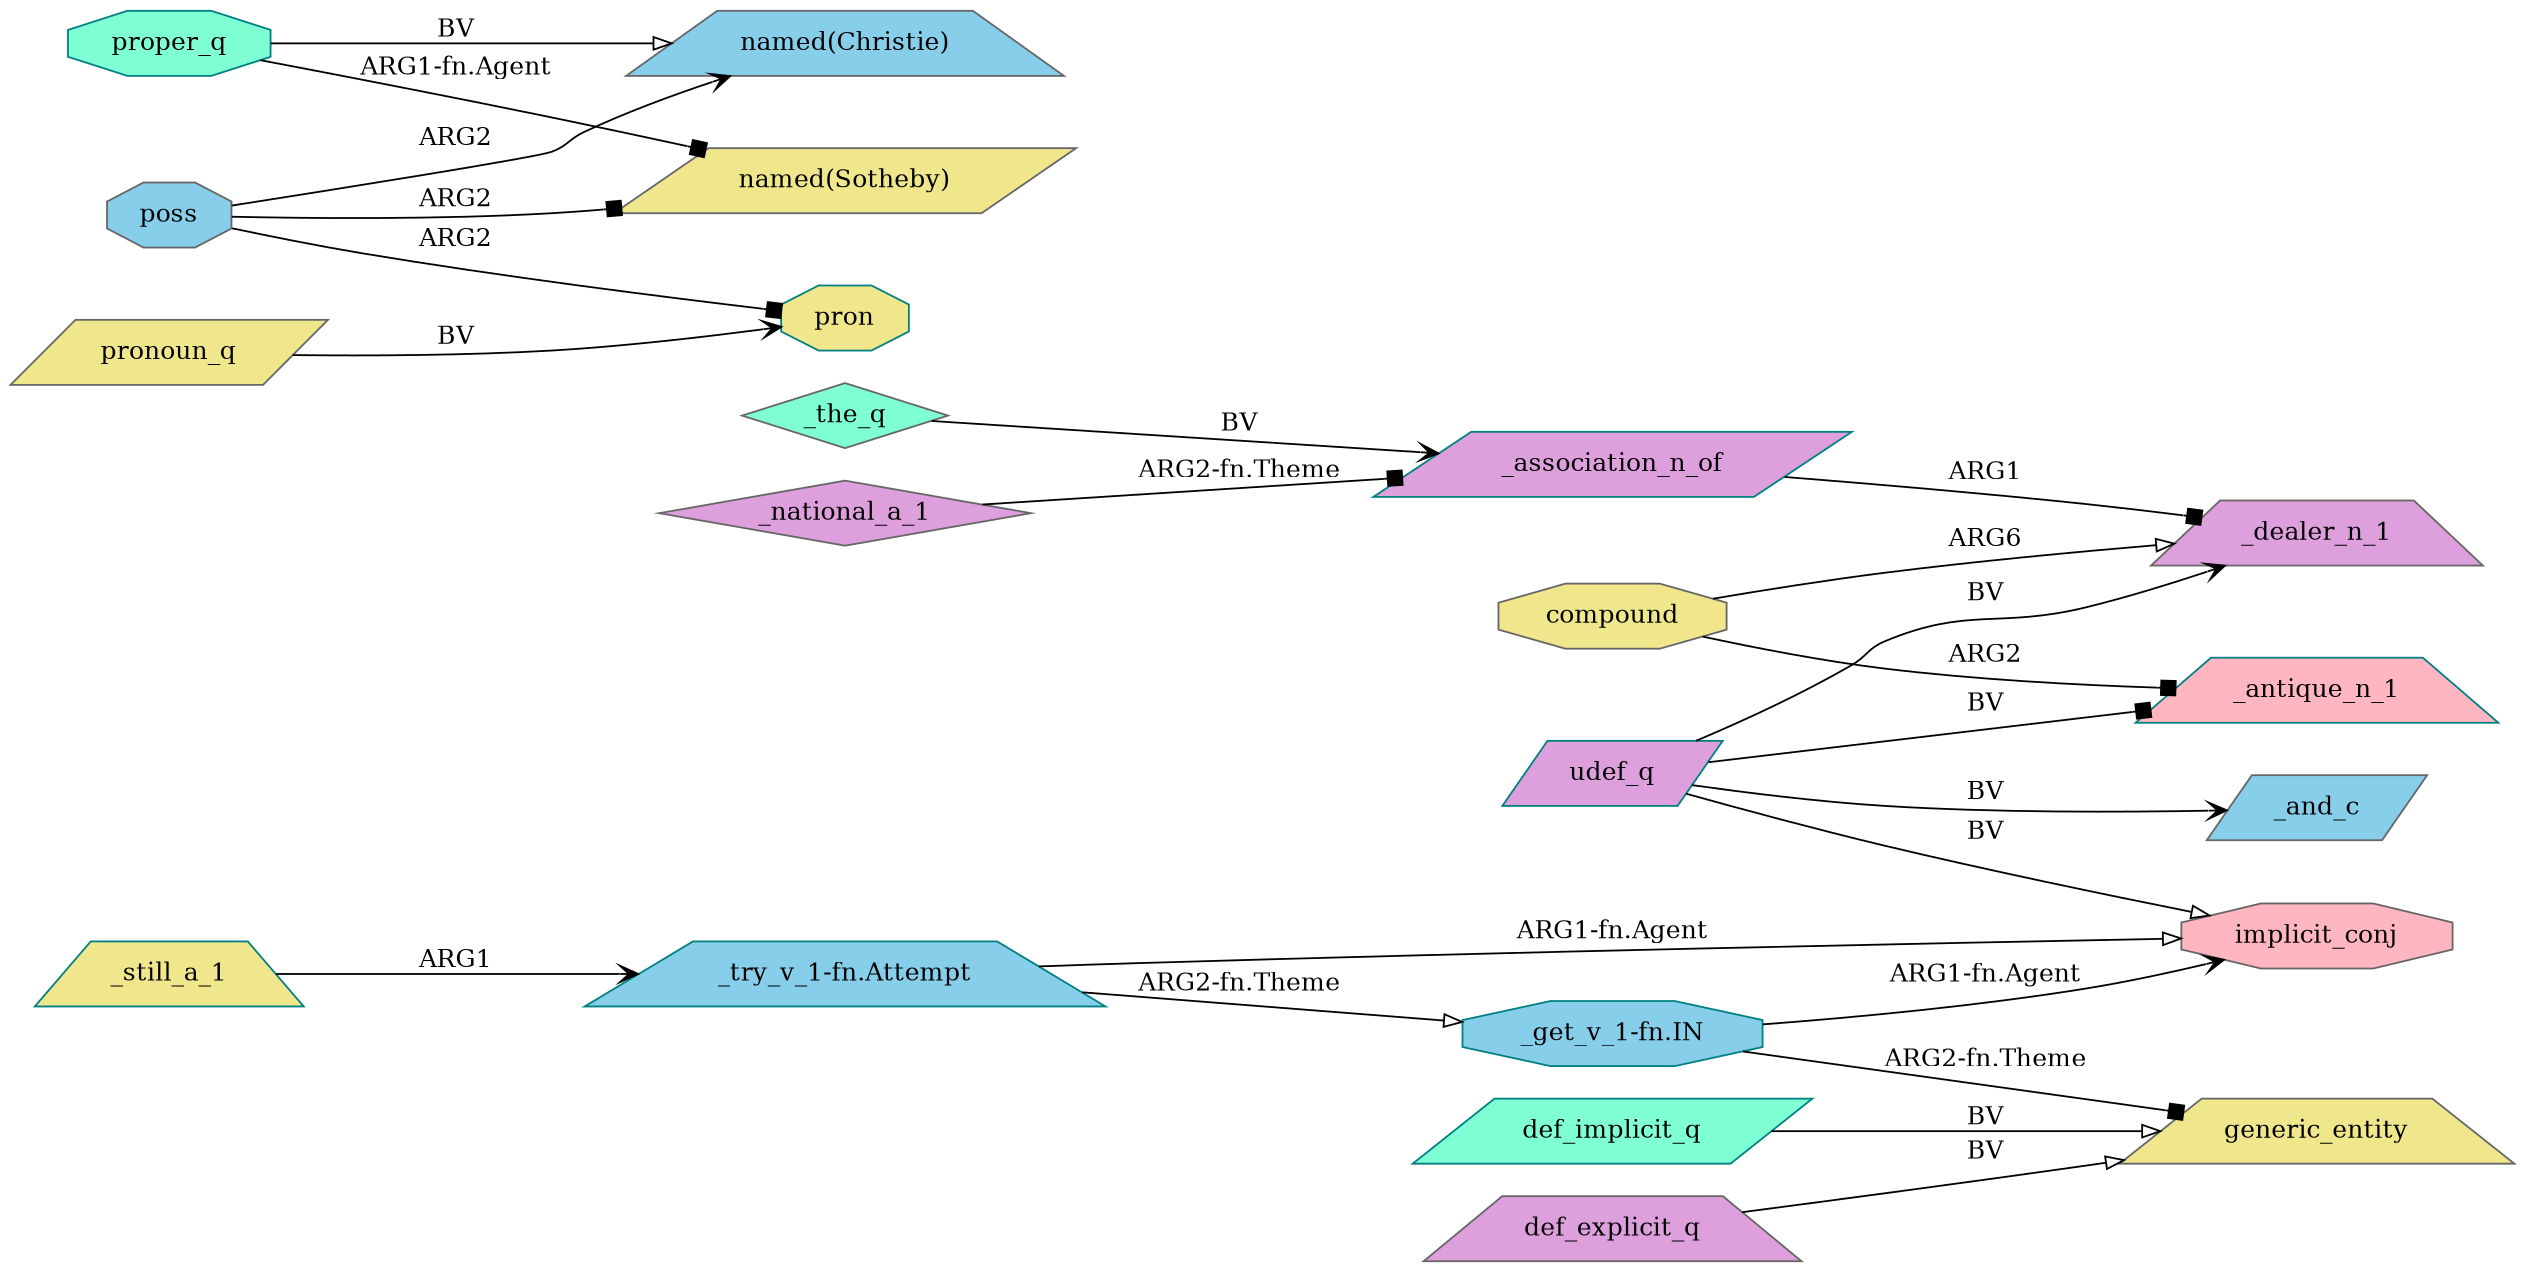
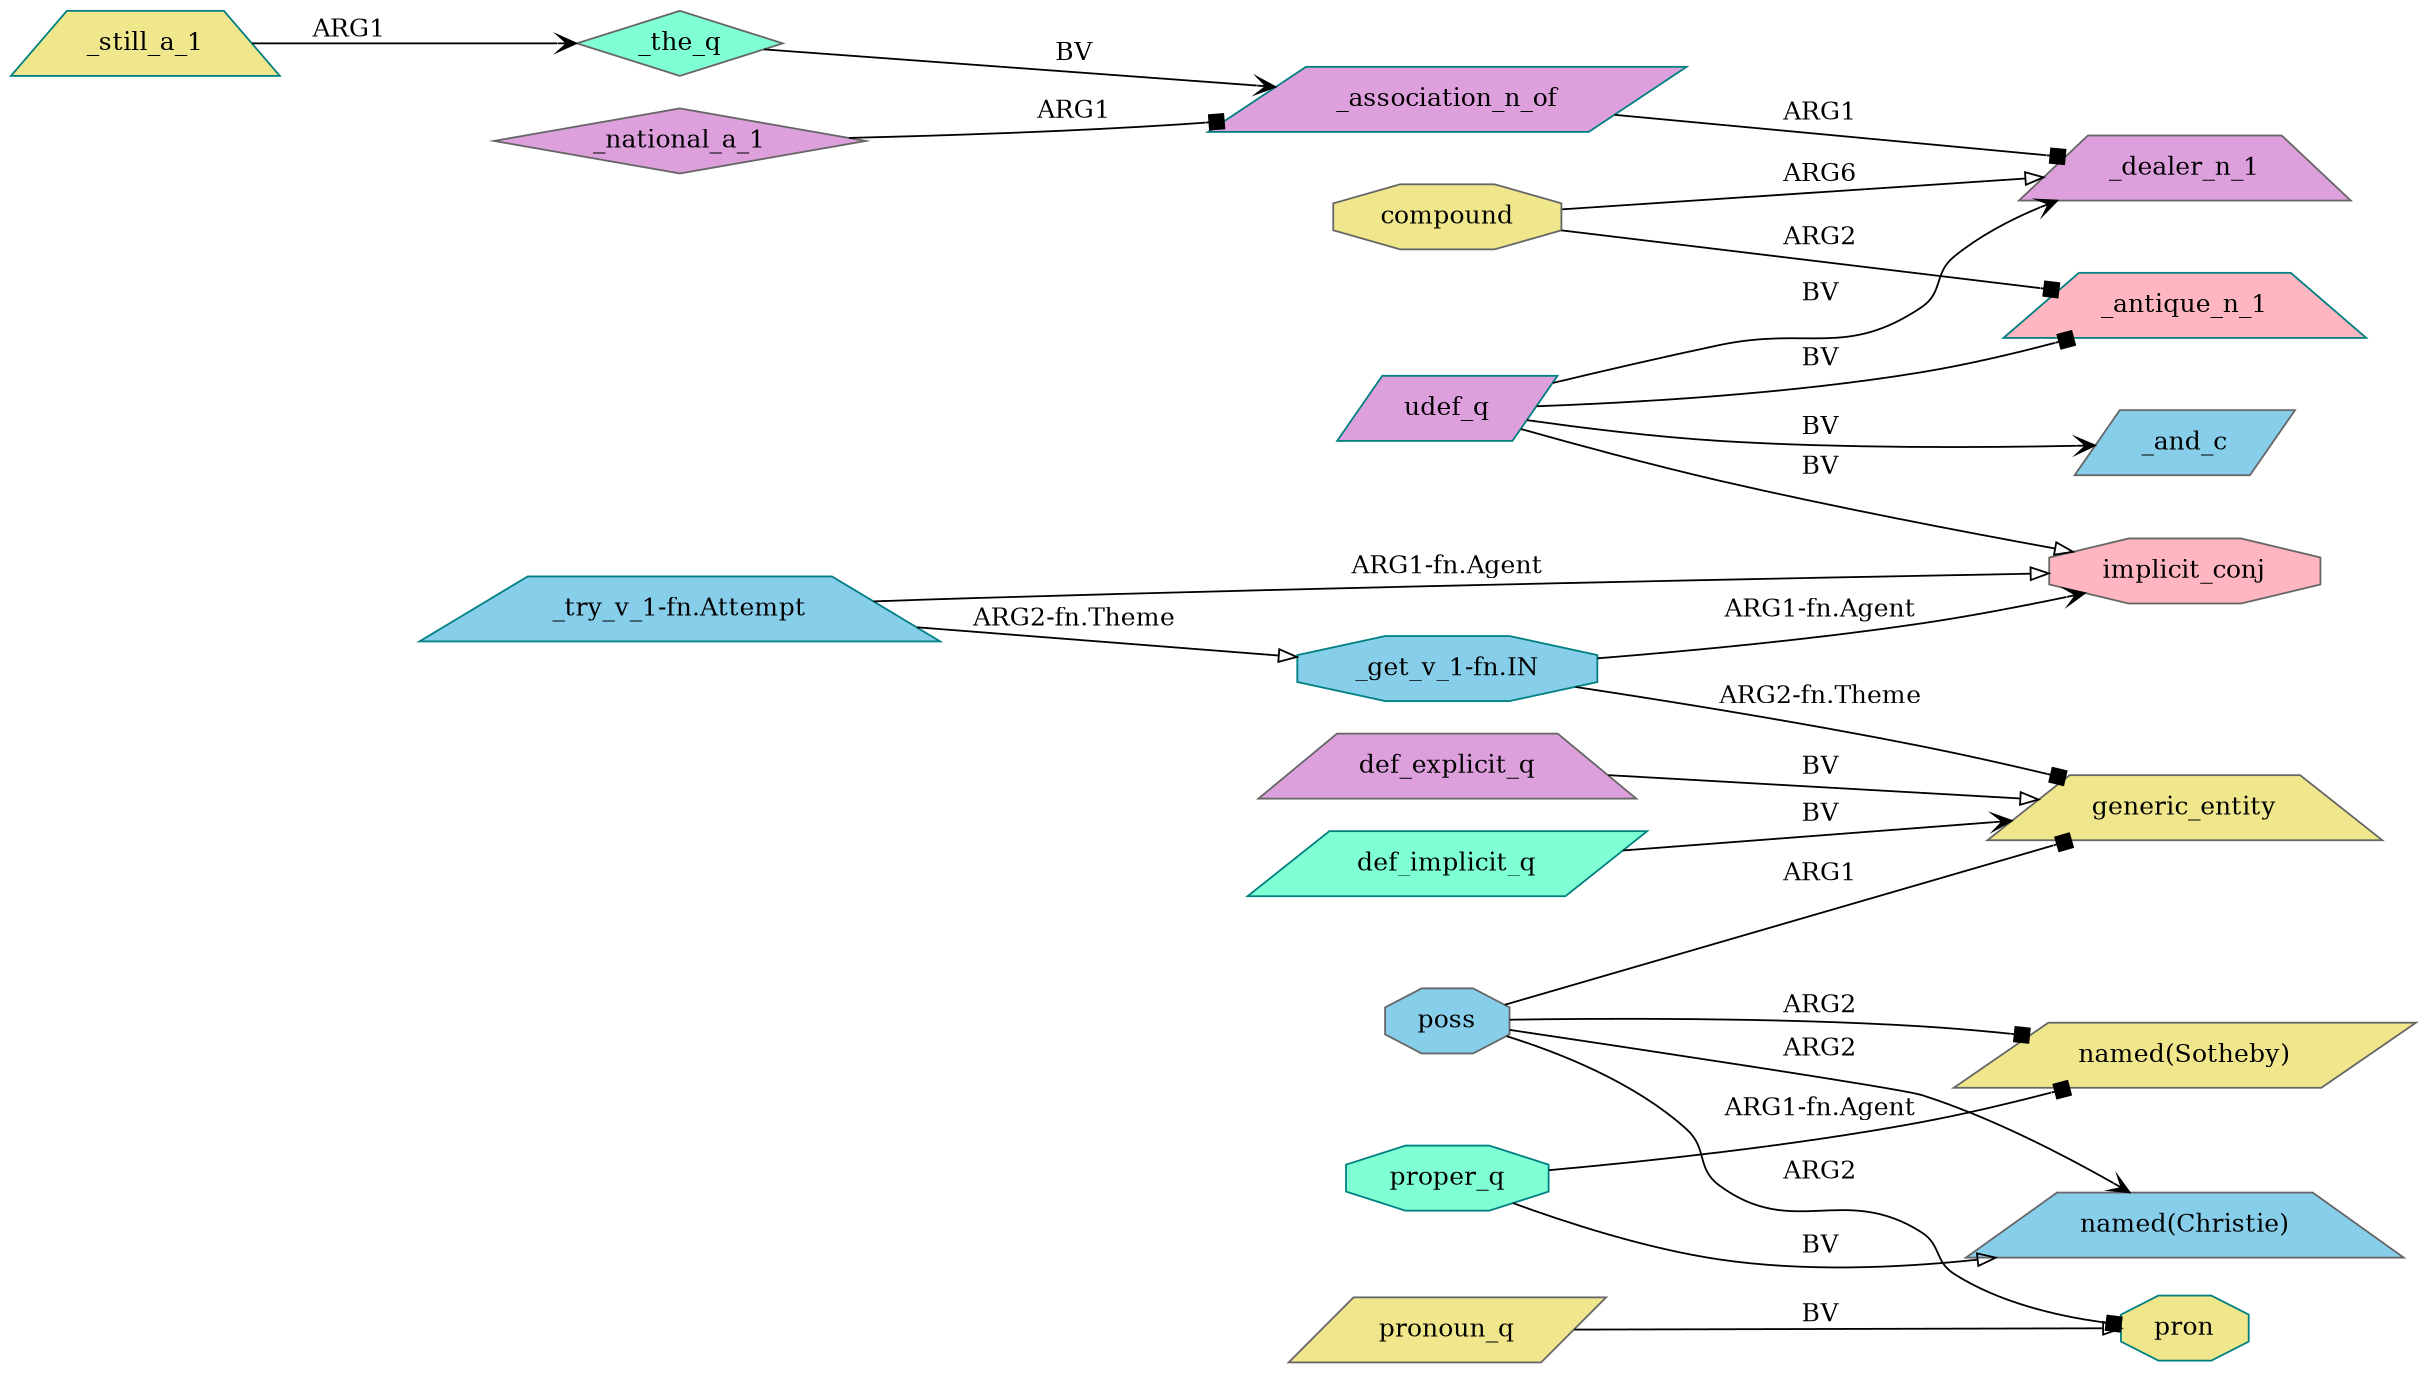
  digraph {
    rankdir=LR
    node [color=gray40 fillcolor=khaki shape=trapezium style=filled]
    edge [arrowhead=box]
    compound [shape=octagon]
    _antique_n_1 [color=teal fillcolor=lightpink]
    _dealer_n_1 [fillcolor=plum]
    poss [fillcolor=skyblue shape=octagon]
    generic_entity
    "named(Christie)" [fillcolor=skyblue]
    pron [color=teal shape=octagon]
    "named(Sotheby)" [shape=parallelogram]
    proper_q [color=teal fillcolor=aquamarine shape=octagon]
    def_explicit_q [fillcolor=plum]
    "_try_v_1-fn.Attempt" [color=teal fillcolor=skyblue]
    implicit_conj [fillcolor=lightpink shape=octagon]
    "_get_v_1-fn.IN" [color=teal fillcolor=skyblue shape=octagon]
    udef_q [color=teal fillcolor=plum shape=parallelogram]
    _and_c [fillcolor=skyblue shape=parallelogram]
    pronoun_q [shape=parallelogram]
    _still_a_1 [color=teal]
    def_implicit_q [color=teal fillcolor=aquamarine shape=parallelogram]
    _association_n_of [color=teal fillcolor=plum shape=parallelogram]
    _the_q [fillcolor=aquamarine shape=diamond]
    _national_a_1 [fillcolor=plum shape=diamond]
    compound -> _antique_n_1 [label=ARG2]
    compound -> _dealer_n_1 [arrowhead=onormal label=ARG6]
+   poss -> generic_entity [label=ARG1]
    poss -> "named(Christie)" [arrowhead=vee label=ARG2]
    poss -> pron [label=ARG2]
    poss -> "named(Sotheby)" [label=ARG2]
    proper_q -> "named(Christie)" [arrowhead=onormal label=BV]
    proper_q -> "named(Sotheby)" [label="ARG1-fn.Agent"]
    def_explicit_q -> generic_entity [arrowhead=onormal label=BV]
    "_try_v_1-fn.Attempt" -> implicit_conj [arrowhead=onormal label="ARG1-fn.Agent"]
    "_try_v_1-fn.Attempt" -> "_get_v_1-fn.IN" [arrowhead=onormal label="ARG2-fn.Theme"]
    "_get_v_1-fn.IN" -> generic_entity [label="ARG2-fn.Theme"]
    "_get_v_1-fn.IN" -> implicit_conj [arrowhead=vee label="ARG1-fn.Agent"]
    udef_q -> _antique_n_1 [label=BV]
    udef_q -> _dealer_n_1 [arrowhead=vee label=BV]
    udef_q -> implicit_conj [arrowhead=onormal label=BV]
    udef_q -> _and_c [arrowhead=vee label=BV]
-   pronoun_q -> pron [arrowhead=vee label=BV]
-   _still_a_1 -> "_try_v_1-fn.Attempt" [arrowhead=vee label=ARG1]
-   def_implicit_q -> generic_entity [arrowhead=onormal label=BV]
+   pronoun_q -> pron [arrowhead=onormal label=BV]
+   _still_a_1 -> _the_q [arrowhead=vee label=ARG1]
+   def_implicit_q -> generic_entity [arrowhead=vee label=BV]
    _association_n_of -> _dealer_n_1 [label=ARG1]
    _the_q -> _association_n_of [arrowhead=vee label=BV]
-   _national_a_1 -> _association_n_of [label="ARG2-fn.Theme"]
+   _national_a_1 -> _association_n_of [label=ARG1]
  }
